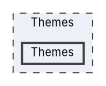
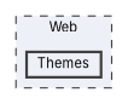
  digraph {
    compound=true
    fontname=Inter
    n1 [color=grey25 fillcolor="#edf0f7" fontname=Inter fontsize=10 height=0.2 label=Themes shape=box style="filled,bold" width=0.4]
    subgraph cluster_1 {
      bgcolor="#edf0f7"
      fontsize=10
-     label=Themes
+     label=Web
      pencolor=grey25
      style="filled,dashed"
      n1
    }
  }
